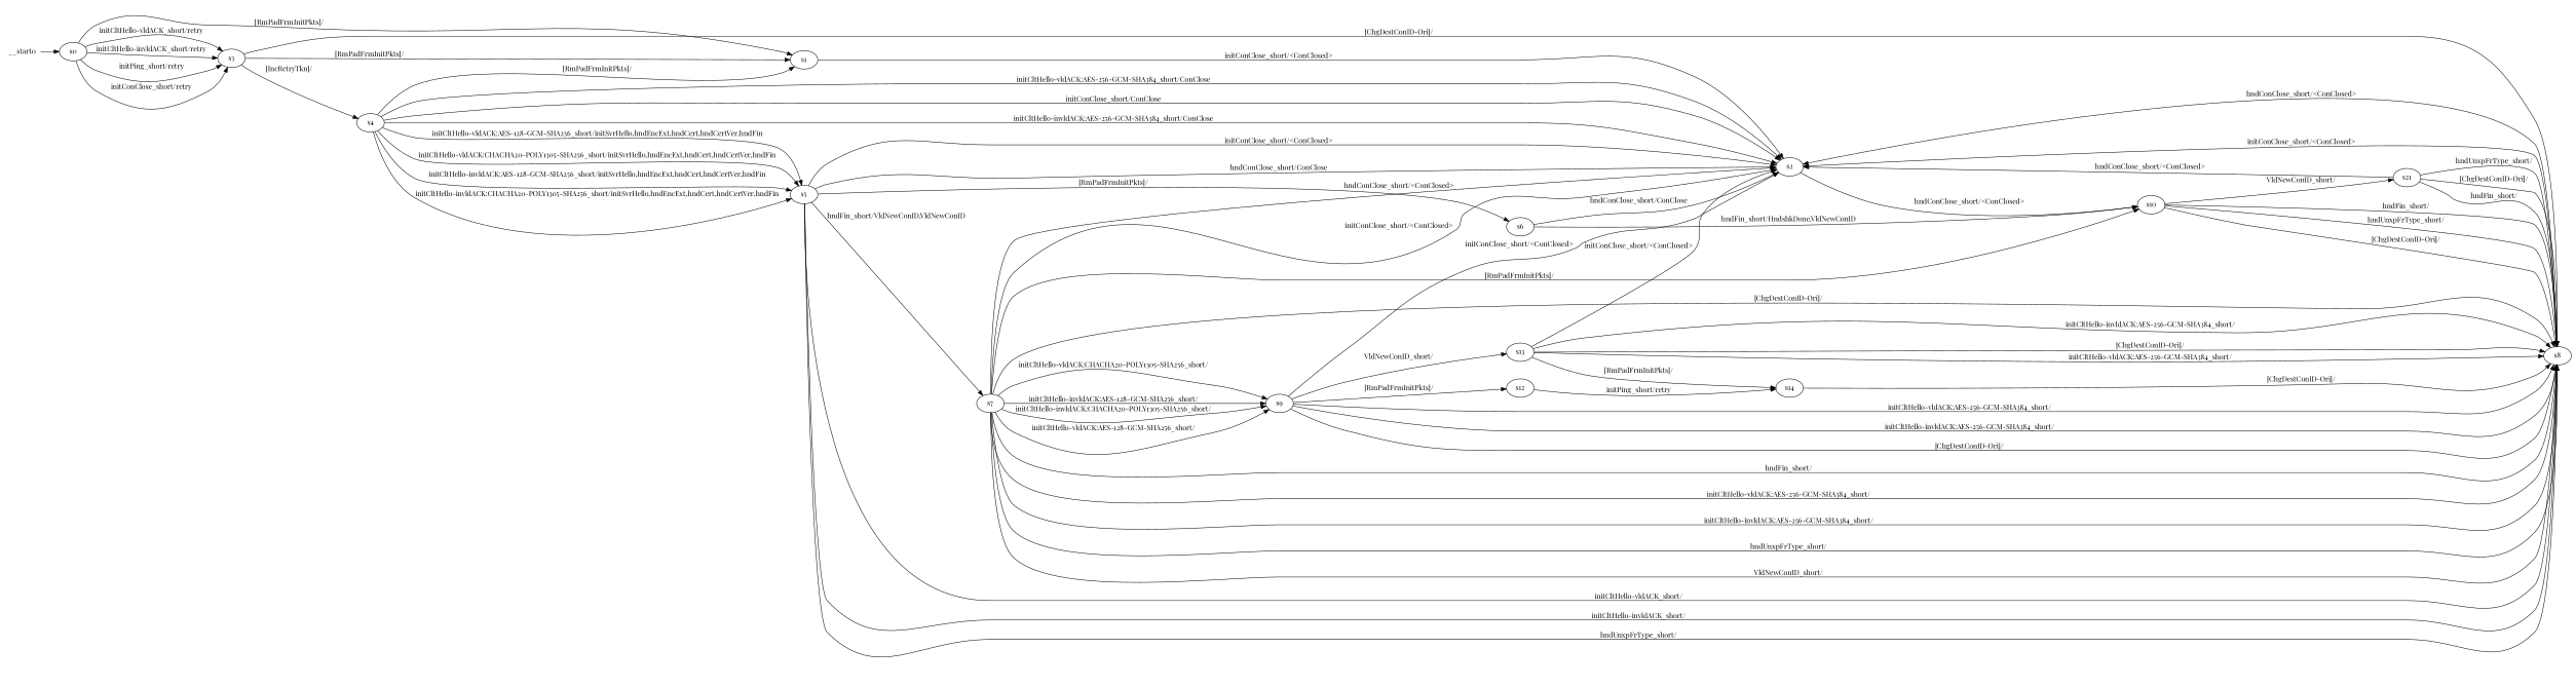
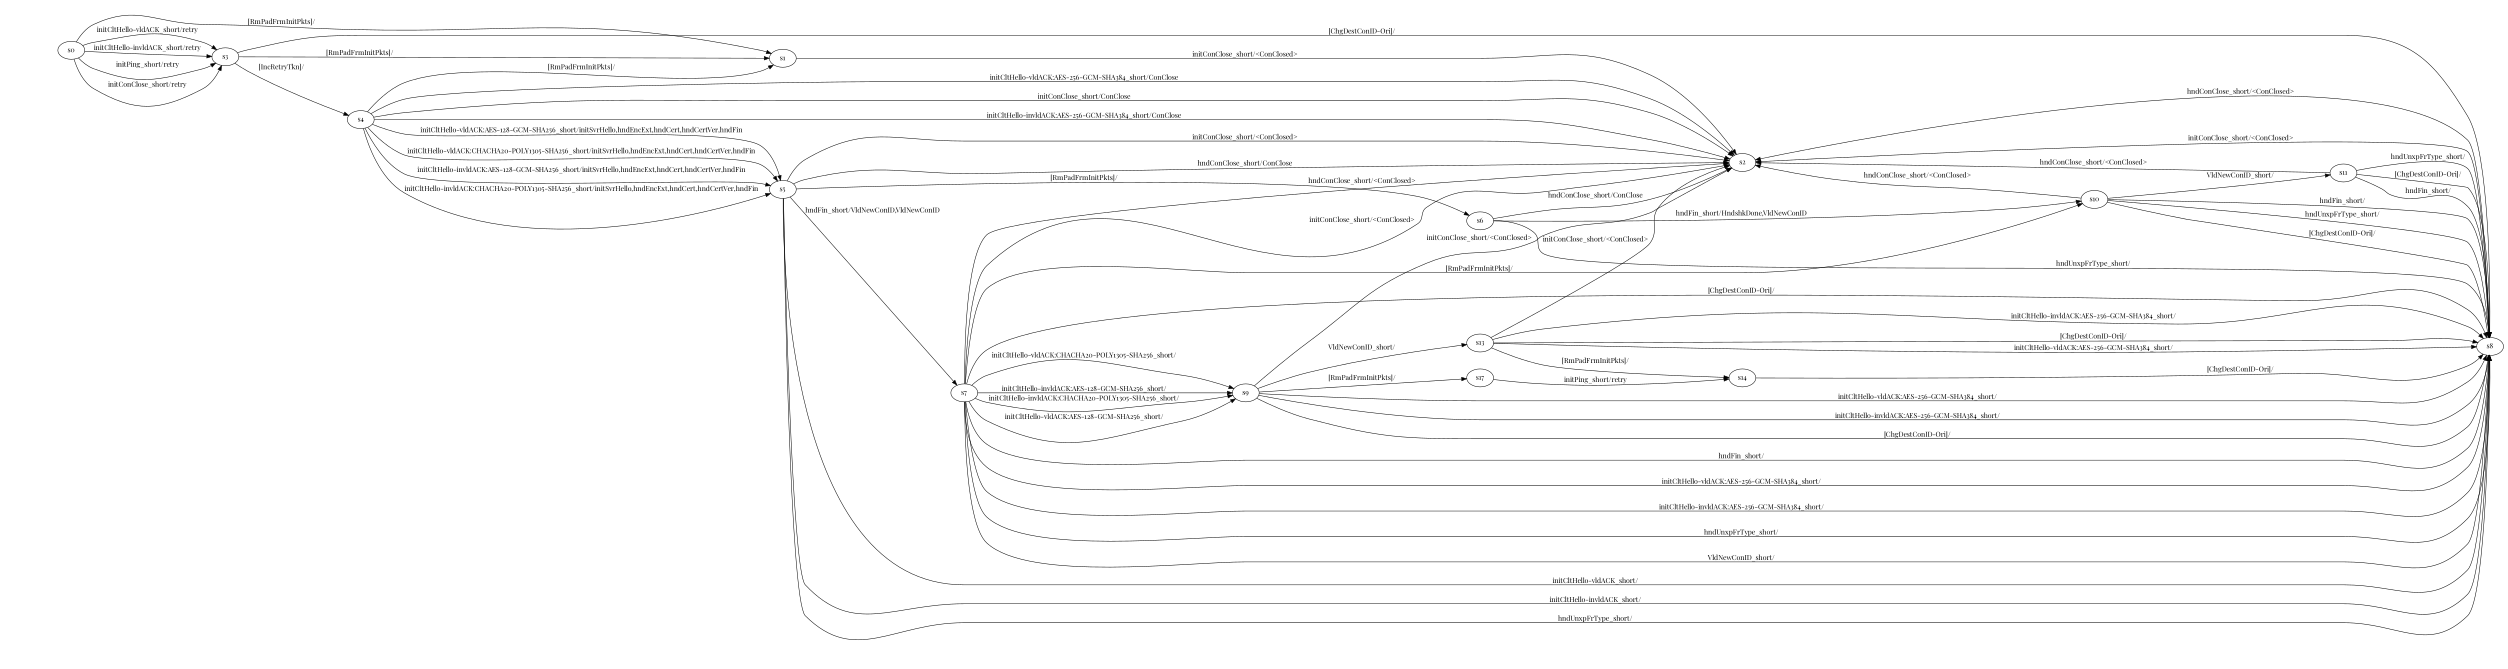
  digraph {
    fontname="Playfair Display"
    rankdir=LR
    node [fontname="Playfair Display"]
    edge [fontname="Playfair Display"]
    n1 [label=s0]
    n2 [label=s1]
    n3 [label=s3]
    n4 [label=s2]
    n5 [label=s4]
    n6 [label=s8]
    n7 [label=s5]
    n8 [label=s6]
    n9 [label=s7]
    n10 [label=s10]
    n11 [label=s9]
-   n12 [label=s21]
-   n13 [label=s12]
+   n12 [label=s11]
+   n13 [label=s17]
    n14 [label=s13]
    n15 [label=s14]
-   __start0 [shape=none]
    n1 -> n2 [label="[RmPadFrmInitPkts]/ "]
    n1 -> n3 [label="initPing_short/retry "]
    n1 -> n3 [label="initConClose_short/retry "]
    n1 -> n3 [label="initCltHello-vldACK_short/retry "]
    n1 -> n3 [label="initCltHello-invldACK_short/retry "]
    n2 -> n4 [label="initConClose_short/<ConClosed> "]
    n3 -> n2 [label="[RmPadFrmInitPkts]/ "]
    n3 -> n5 [label="[IncRetryTkn]/ "]
    n3 -> n6 [label="[ChgDestConID-Ori]/ "]
    n5 -> n2 [label="[RmPadFrmInitPkts]/ "]
    n5 -> n4 [label="initConClose_short/ConClose "]
    n5 -> n4 [label="initCltHello-vldACK:AES-256-GCM-SHA384_short/ConClose "]
    n5 -> n4 [label="initCltHello-invldACK:AES-256-GCM-SHA384_short/ConClose "]
    n5 -> n7 [label="initCltHello-vldACK:AES-128-GCM-SHA256_short/initSvrHello,hndEncExt,hndCert,hndCertVer,hndFin "]
    n5 -> n7 [label="initCltHello-vldACK:CHACHA20-POLY1305-SHA256_short/initSvrHello,hndEncExt,hndCert,hndCertVer,hndFin "]
    n5 -> n7 [label="initCltHello-invldACK:AES-128-GCM-SHA256_short/initSvrHello,hndEncExt,hndCert,hndCertVer,hndFin "]
    n5 -> n7 [label="initCltHello-invldACK:CHACHA20-POLY1305-SHA256_short/initSvrHello,hndEncExt,hndCert,hndCertVer,hndFin "]
    n6 -> n4 [label="initConClose_short/<ConClosed> "]
    n6 -> n4 [label="hndConClose_short/<ConClosed> "]
    n7 -> n4 [label="initConClose_short/<ConClosed> "]
    n7 -> n4 [label="hndConClose_short/ConClose "]
    n7 -> n6 [label="initCltHello-vldACK_short/ "]
    n7 -> n6 [label="initCltHello-invldACK_short/ "]
    n7 -> n6 [label="hndUnxpFrType_short/ "]
    n7 -> n8 [label="[RmPadFrmInitPkts]/ "]
    n7 -> n9 [label="hndFin_short/VldNewConID,VldNewConID "]
    n8 -> n4 [label="hndConClose_short/ConClose "]
+   n8 -> n6 [label="hndUnxpFrType_short/ "]
    n8 -> n10 [label="hndFin_short/HndshkDone,VldNewConID "]
    n9 -> n4 [label="initConClose_short/<ConClosed> "]
    n9 -> n4 [label="hndConClose_short/<ConClosed> "]
    n9 -> n6 [label="initCltHello-vldACK:AES-256-GCM-SHA384_short/ "]
    n9 -> n6 [label="initCltHello-invldACK:AES-256-GCM-SHA384_short/ "]
    n9 -> n6 [label="hndFin_short/ "]
    n9 -> n6 [label="hndUnxpFrType_short/ "]
    n9 -> n6 [label="VldNewConID_short/ "]
    n9 -> n6 [label="[ChgDestConID-Ori]/ "]
    n9 -> n10 [label="[RmPadFrmInitPkts]/ "]
    n9 -> n11 [label="initCltHello-vldACK:AES-128-GCM-SHA256_short/ "]
    n9 -> n11 [label="initCltHello-vldACK:CHACHA20-POLY1305-SHA256_short/ "]
    n9 -> n11 [label="initCltHello-invldACK:AES-128-GCM-SHA256_short/ "]
    n9 -> n11 [label="initCltHello-invldACK:CHACHA20-POLY1305-SHA256_short/ "]
-   n4 -> n10 [label="hndConClose_short/<ConClosed> "]
+   n10 -> n4 [label="hndConClose_short/<ConClosed> "]
    n10 -> n6 [label="hndFin_short/ "]
    n10 -> n6 [label="hndUnxpFrType_short/ "]
    n10 -> n6 [label="[ChgDestConID-Ori]/ "]
    n10 -> n12 [label="VldNewConID_short/ "]
    n11 -> n4 [label="initConClose_short/<ConClosed> "]
    n11 -> n6 [label="initCltHello-vldACK:AES-256-GCM-SHA384_short/ "]
    n11 -> n6 [label="initCltHello-invldACK:AES-256-GCM-SHA384_short/ "]
    n11 -> n6 [label="[ChgDestConID-Ori]/ "]
    n11 -> n13 [label="[RmPadFrmInitPkts]/ "]
    n11 -> n14 [label="VldNewConID_short/ "]
    n12 -> n4 [label="hndConClose_short/<ConClosed> "]
    n12 -> n6 [label="hndFin_short/ "]
    n12 -> n6 [label="hndUnxpFrType_short/ "]
    n12 -> n6 [label="[ChgDestConID-Ori]/ "]
    n13 -> n15 [label="initPing_short/retry "]
    n14 -> n4 [label="initConClose_short/<ConClosed> "]
    n14 -> n6 [label="initCltHello-vldACK:AES-256-GCM-SHA384_short/ "]
    n14 -> n6 [label="initCltHello-invldACK:AES-256-GCM-SHA384_short/ "]
    n14 -> n6 [label="[ChgDestConID-Ori]/ "]
    n14 -> n15 [label="[RmPadFrmInitPkts]/ "]
    n15 -> n6 [label="[ChgDestConID-Ori]/ "]
-   __start0 -> n1
  }
